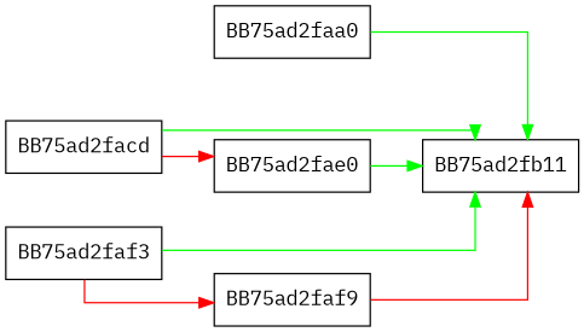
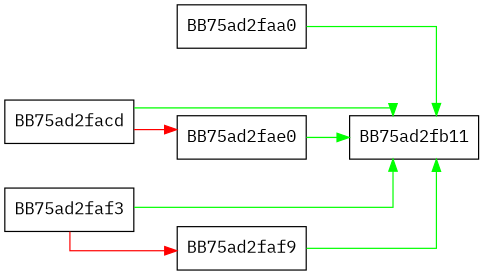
  digraph {
    fontname="IBM Plex Mono"
    rankdir=LR
    splines=ortho
    node [fontname="IBM Plex Mono" shape=box]
    edge [color=green fontname="IBM Plex Mono"]
    BB75ad2faa0
    BB75ad2fb11
    BB75ad2facd
    BB75ad2fae0
    BB75ad2faf3
    BB75ad2faf9
    BB75ad2faa0 -> BB75ad2fb11
    BB75ad2facd -> BB75ad2fb11
    BB75ad2facd -> BB75ad2fae0 [color=red]
    BB75ad2fae0 -> BB75ad2fb11
    BB75ad2faf3 -> BB75ad2fb11
    BB75ad2faf3 -> BB75ad2faf9 [color=red]
-   BB75ad2faf9 -> BB75ad2fb11 [color=red]
+   BB75ad2faf9 -> BB75ad2fb11
  }
